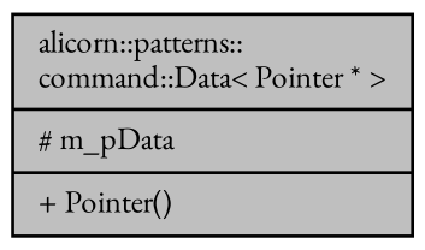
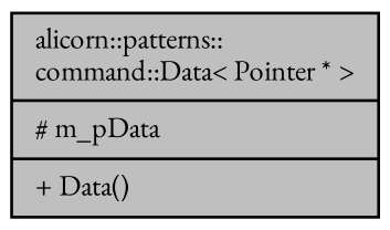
  digraph {
    fontname="EB Garamond"
-   n1 [color=black fillcolor=grey75 fontcolor=black fontname="EB Garamond" fontsize=10 height=0.2 label="{alicorn::patterns::\lcommand::Data\< Pointer * \>\n|# m_pData\l|+ Pointer()\l}" shape=record style=filled width=0.4]
+   n1 [color=black fillcolor=grey75 fontcolor=black fontname="EB Garamond" fontsize=10 height=0.2 label="{alicorn::patterns::\lcommand::Data\< Pointer * \>\n|# m_pData\l|+ Data()\l}" shape=record style=filled width=0.4]
  }
